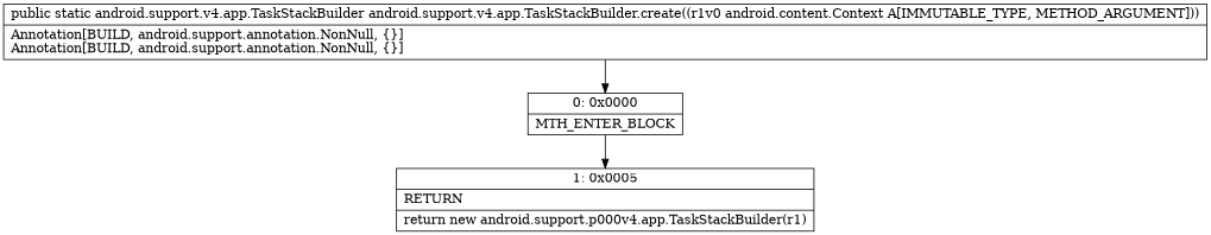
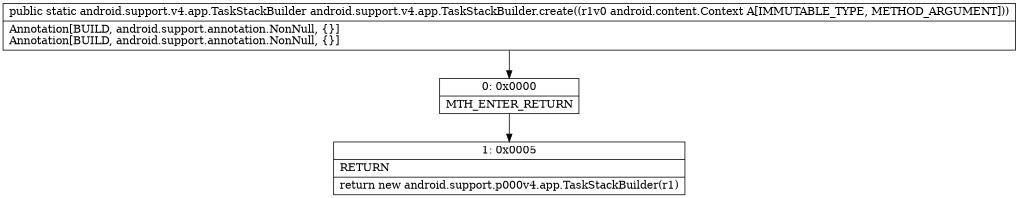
  digraph {
    node [shape=record]
-   n1 [label="{0\:\ 0x0000|MTH_ENTER_BLOCK\l}"]
+   n1 [label="{0\:\ 0x0000|MTH_ENTER_RETURN\l}"]
    n2 [label="{1\:\ 0x0005|RETURN\l|return new android.support.p000v4.app.TaskStackBuilder(r1)\l}"]
    n3 [label="{public static android.support.v4.app.TaskStackBuilder android.support.v4.app.TaskStackBuilder.create((r1v0 android.content.Context A[IMMUTABLE_TYPE, METHOD_ARGUMENT]))  | Annotation[BUILD, android.support.annotation.NonNull, \{\}]\lAnnotation[BUILD, android.support.annotation.NonNull, \{\}]\l}"]
    n1 -> n2
    n3 -> n1
  }
